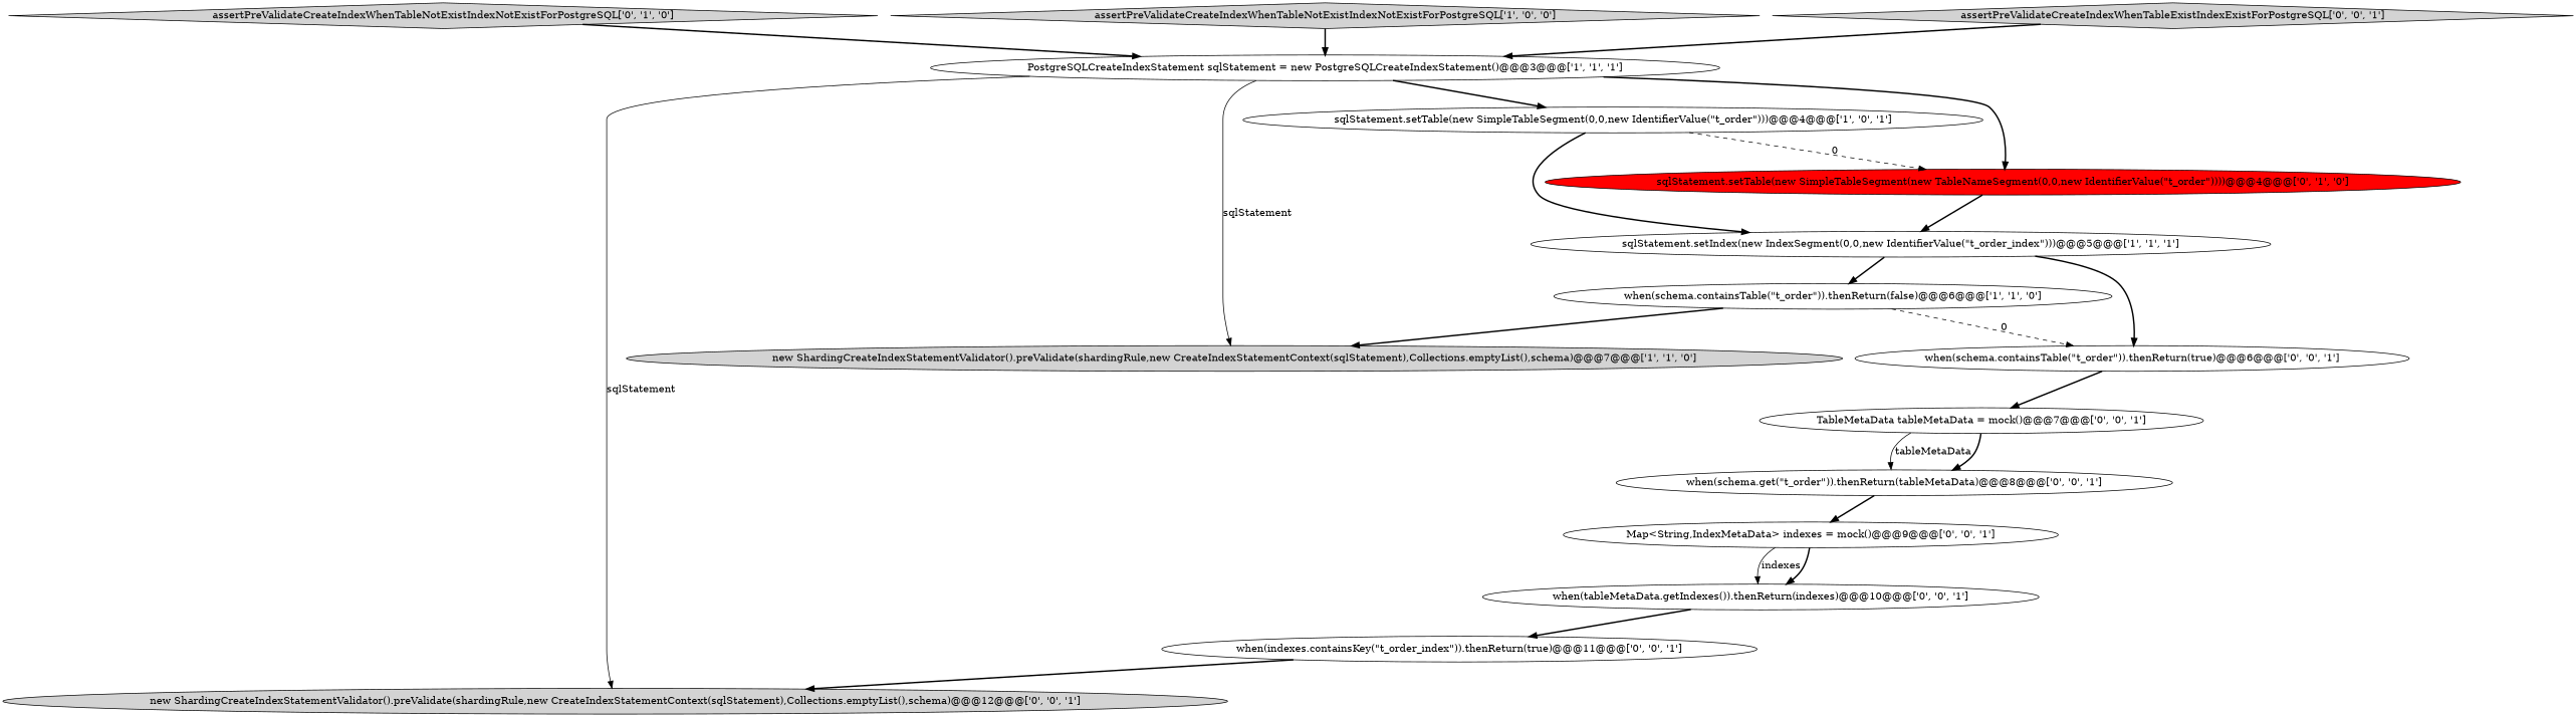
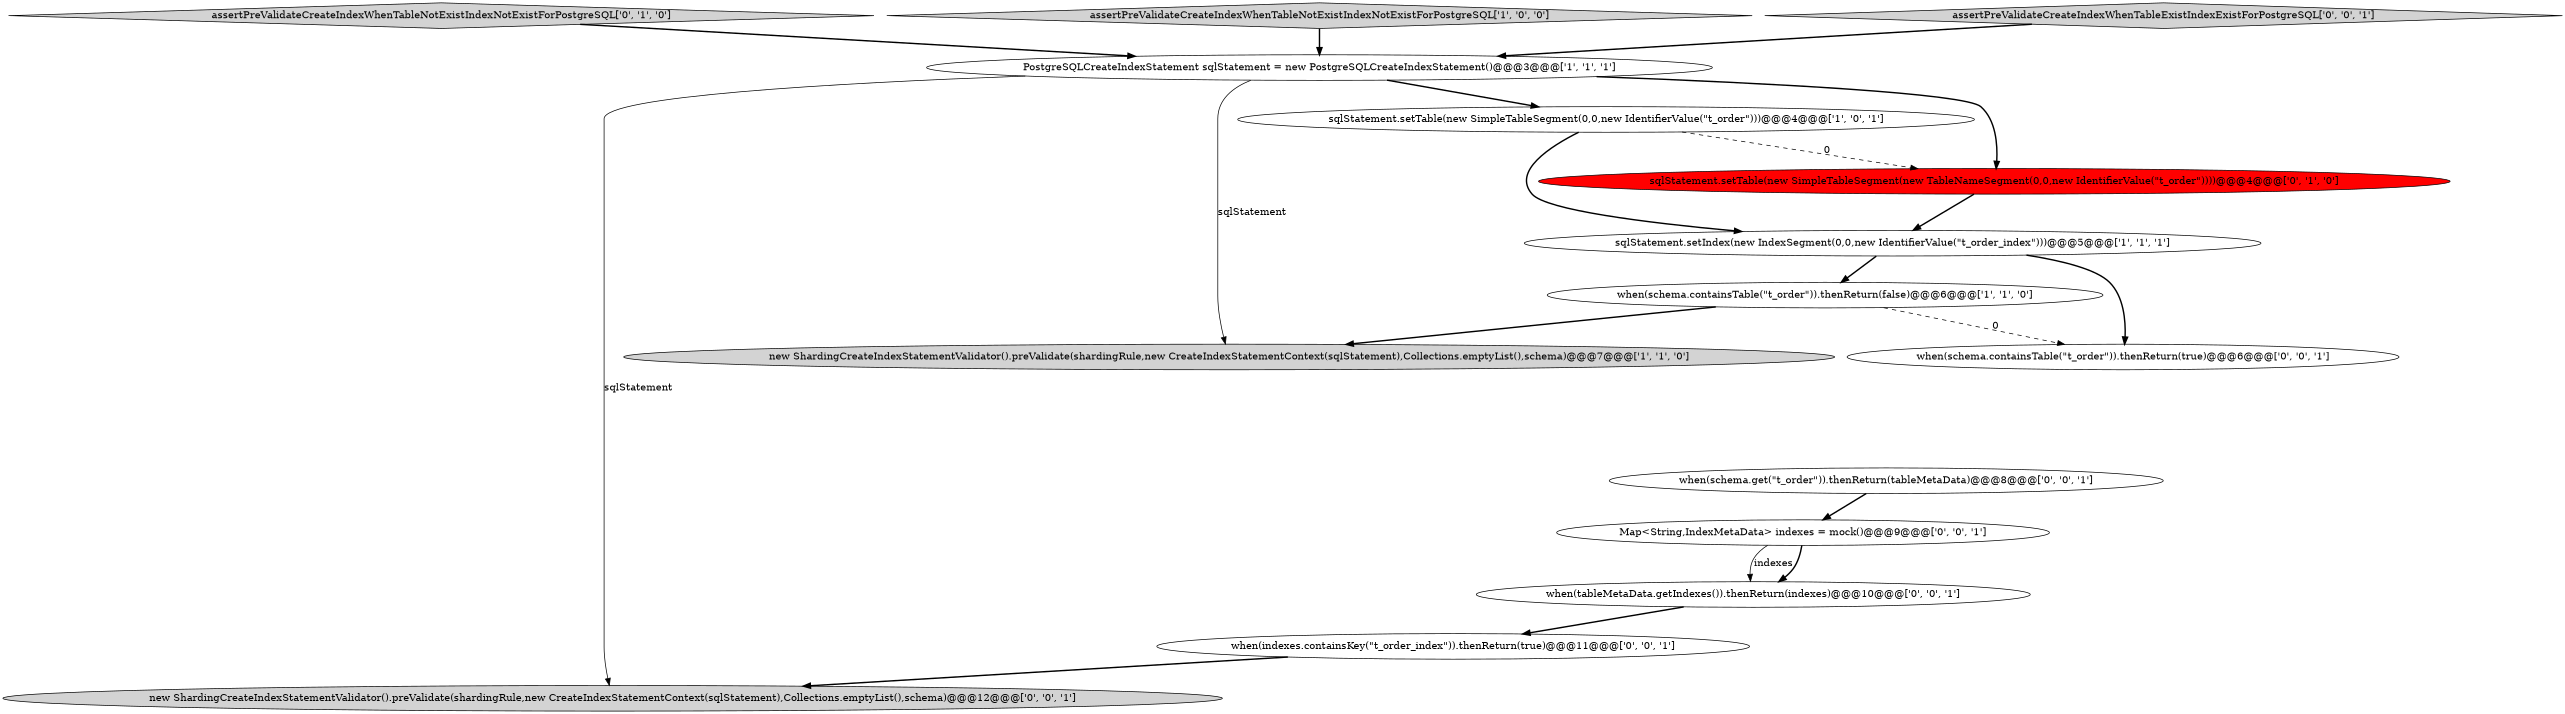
  digraph {
    node [fillcolor=white shape=ellipse style=filled]
    edge [style=bold]
    n1 [label="when(indexes.containsKey(\"t_order_index\")).thenReturn(true)@@@11@@@['0', '0', '1']"]
    n2 [fillcolor=lightgray label="new ShardingCreateIndexStatementValidator().preValidate(shardingRule,new CreateIndexStatementContext(sqlStatement),Collections.emptyList(),schema)@@@12@@@['0', '0', '1']"]
    n3 [fillcolor=lightgray label="assertPreValidateCreateIndexWhenTableNotExistIndexNotExistForPostgreSQL['0', '1', '0']" shape=diamond]
    n4 [label="PostgreSQLCreateIndexStatement sqlStatement = new PostgreSQLCreateIndexStatement()@@@3@@@['1', '1', '1']"]
    n5 [fillcolor=lightgray label="new ShardingCreateIndexStatementValidator().preValidate(shardingRule,new CreateIndexStatementContext(sqlStatement),Collections.emptyList(),schema)@@@7@@@['1', '1', '0']"]
    n6 [label="when(schema.containsTable(\"t_order\")).thenReturn(false)@@@6@@@['1', '1', '0']"]
    n7 [label="when(schema.containsTable(\"t_order\")).thenReturn(true)@@@6@@@['0', '0', '1']"]
    n8 [label="when(schema.get(\"t_order\")).thenReturn(tableMetaData)@@@8@@@['0', '0', '1']"]
    n9 [label="Map<String,IndexMetaData> indexes = mock()@@@9@@@['0', '0', '1']"]
    n10 [label="sqlStatement.setIndex(new IndexSegment(0,0,new IdentifierValue(\"t_order_index\")))@@@5@@@['1', '1', '1']"]
-   n11 [label="TableMetaData tableMetaData = mock()@@@7@@@['0', '0', '1']"]
    n12 [label="sqlStatement.setTable(new SimpleTableSegment(0,0,new IdentifierValue(\"t_order\")))@@@4@@@['1', '0', '1']"]
    n13 [fillcolor=red label="sqlStatement.setTable(new SimpleTableSegment(new TableNameSegment(0,0,new IdentifierValue(\"t_order\"))))@@@4@@@['0', '1', '0']"]
    n14 [label="when(tableMetaData.getIndexes()).thenReturn(indexes)@@@10@@@['0', '0', '1']"]
    n15 [fillcolor=lightgray label="assertPreValidateCreateIndexWhenTableNotExistIndexNotExistForPostgreSQL['1', '0', '0']" shape=diamond]
    n16 [fillcolor=lightgray label="assertPreValidateCreateIndexWhenTableExistIndexExistForPostgreSQL['0', '0', '1']" shape=diamond]
    n1 -> n2
    n3 -> n4
    n4 -> n2 [label=sqlStatement style=solid]
    n4 -> n5 [label=sqlStatement style=solid]
    n4 -> n12
    n4 -> n13
    n6 -> n5
    n6 -> n7 [label=0 style=dashed]
-   n7 -> n11
    n8 -> n9
    n9 -> n14 [label=indexes style=solid]
    n9 -> n14
    n10 -> n6
    n10 -> n7
-   n11 -> n8 [label=tableMetaData style=solid]
-   n11 -> n8
    n12 -> n10
    n12 -> n13 [label=0 style=dashed]
    n13 -> n10
    n14 -> n1
    n15 -> n4
    n16 -> n4
  }
